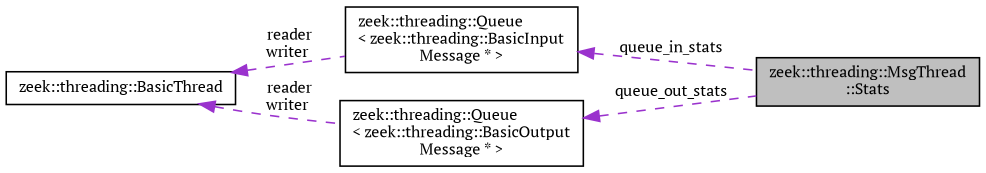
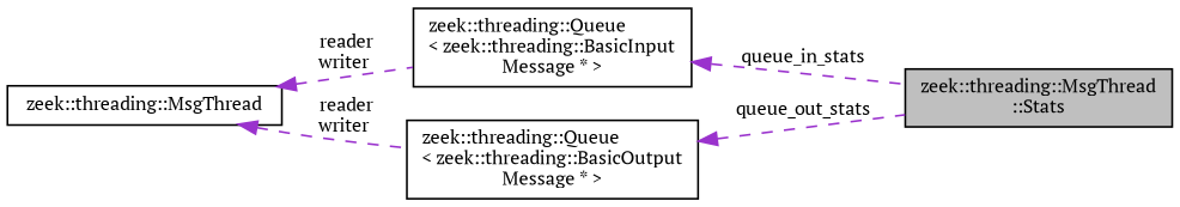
  digraph {
    rankdir=LR
    fontname="PT Serif"
    node [color=black fillcolor=white fontname="PT Serif" fontsize=10 shape=record style=filled]
    edge [color=darkorchid3 dir=back fontname="PT Serif" fontsize=10 labelfontname=Helvetica labelfontsize=10 style=dashed]
    n1 [fillcolor=grey75 fontcolor=black height=0.2 label="zeek::threading::MsgThread\l::Stats" width=0.4]
    n2 [height=0.2 label="zeek::threading::Queue\l\< zeek::threading::BasicInput\lMessage * \>" width=0.4]
-   n3 [height=0.2 label="zeek::threading::BasicThread" width=0.4]
+   n3 [height=0.2 label="zeek::threading::MsgThread" width=0.4]
    n4 [height=0.2 label="zeek::threading::Queue\l\< zeek::threading::BasicOutput\lMessage * \>" width=0.4]
    n2 -> n1 [label=" queue_in_stats"]
    n3 -> n2 [label=" reader\nwriter"]
    n3 -> n4 [label=" reader\nwriter"]
    n4 -> n1 [label=" queue_out_stats"]
  }
